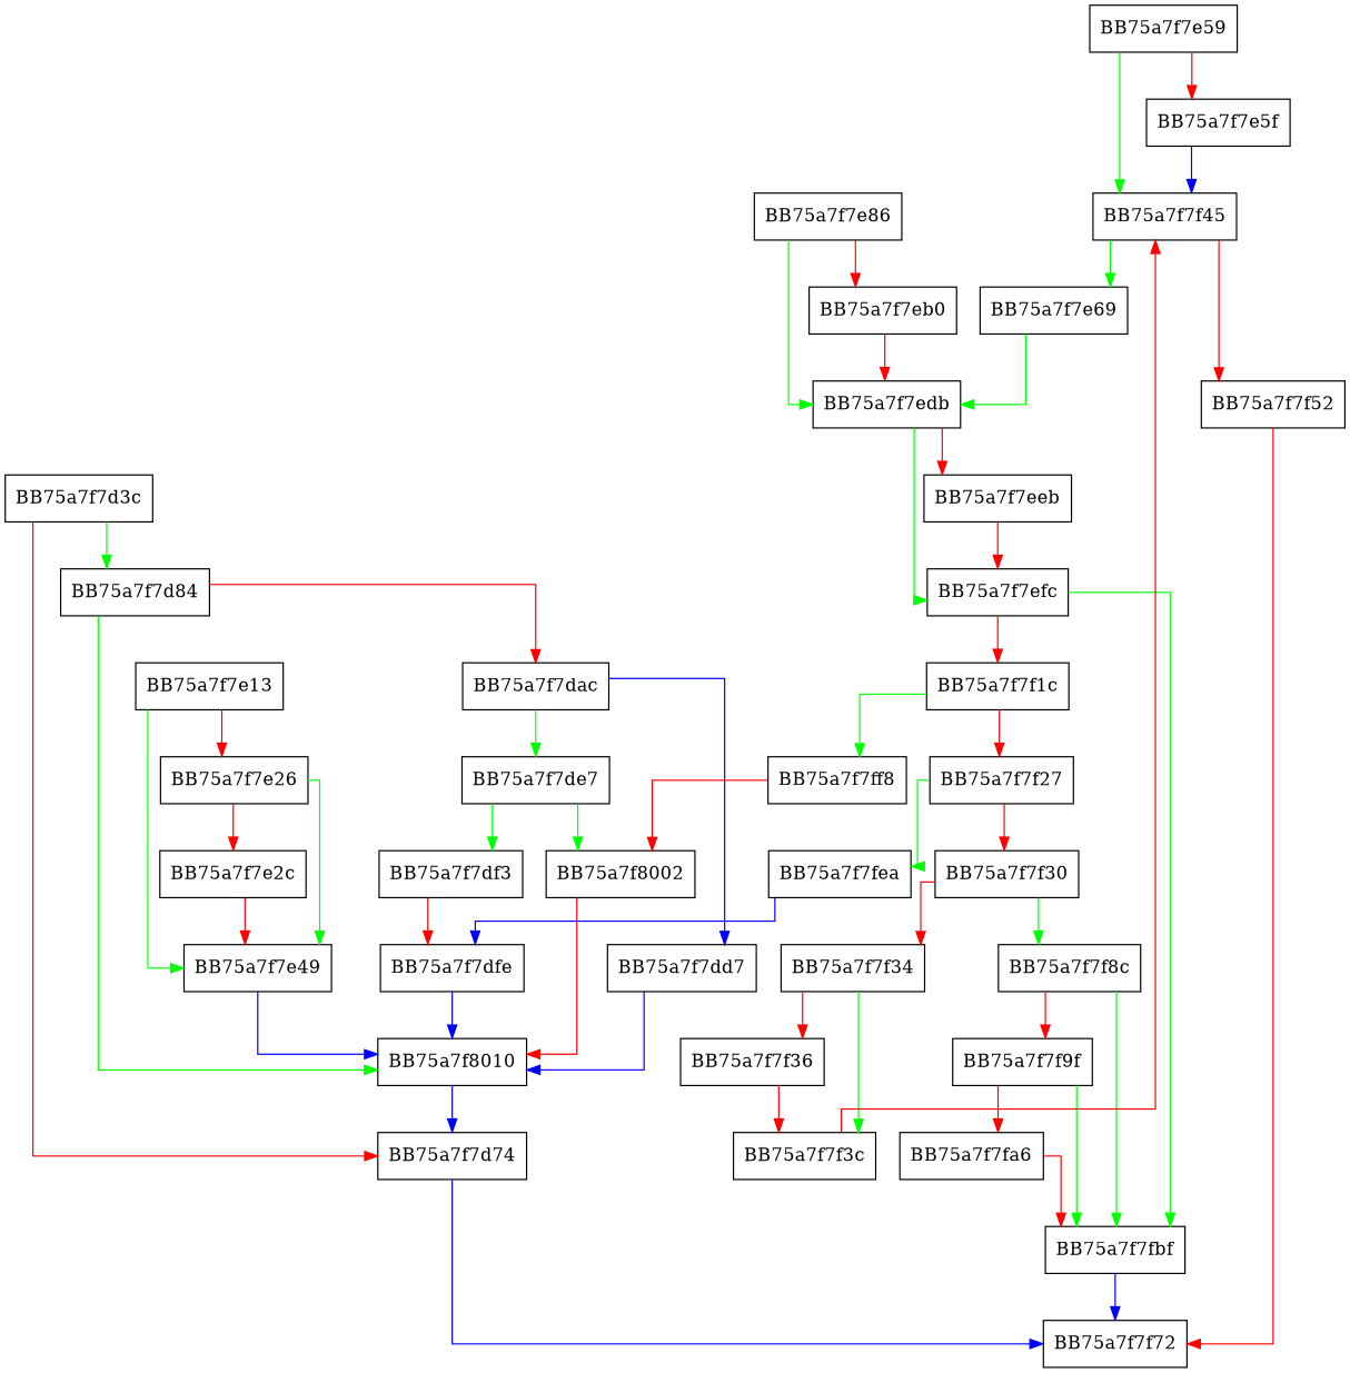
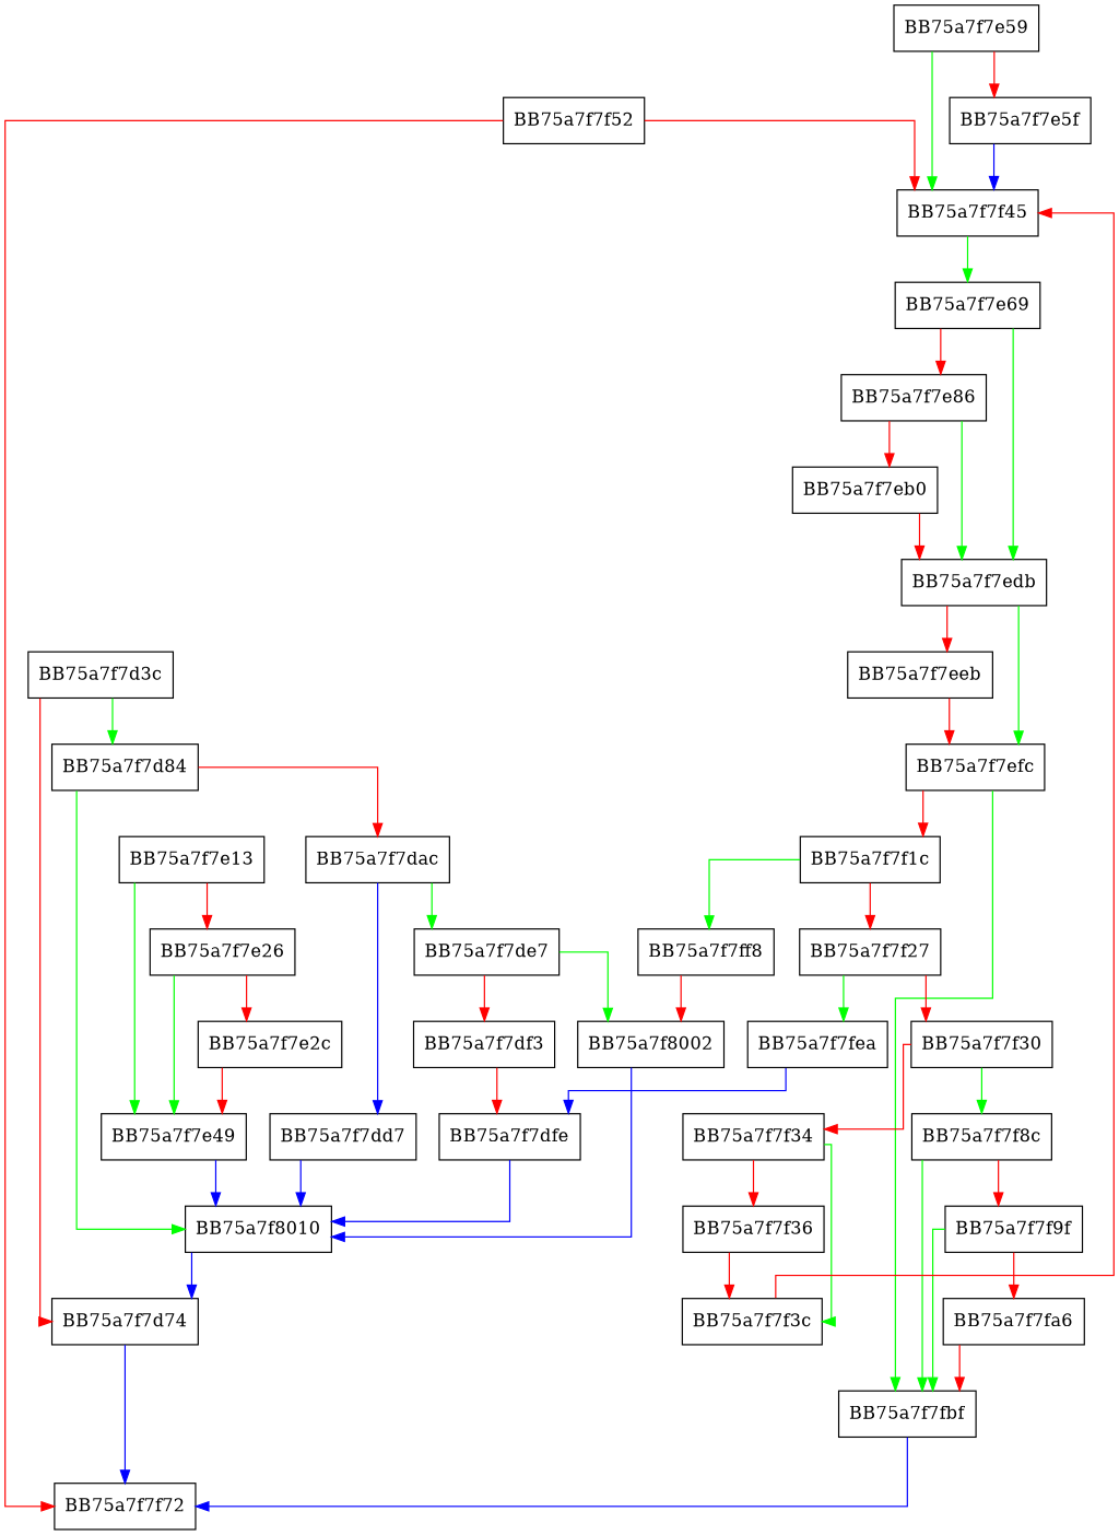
  digraph {
    fontname="DejaVu Serif"
    splines=ortho
    node [fontname="DejaVu Serif" shape=box]
    edge [color=red fontname="DejaVu Serif"]
    BB75a7f7d3c
    BB75a7f7d84
    BB75a7f7d74
    BB75a7f8010
    BB75a7f7dac
    BB75a7f7f72
    BB75a7f7de7
    BB75a7f7dd7
    BB75a7f8002
    BB75a7f7df3
    BB75a7f7dfe
    BB75a7f7e59
    BB75a7f7f45
    BB75a7f7e5f
    BB75a7f7e13
    BB75a7f7e49
    BB75a7f7e26
    BB75a7f7e69
    BB75a7f7f52
    BB75a7f7e2c
    BB75a7f7edb
    BB75a7f7e86
    BB75a7f7efc
    BB75a7f7eeb
    BB75a7f7eb0
    BB75a7f7fbf
    BB75a7f7f1c
    BB75a7f7ff8
    BB75a7f7f27
    BB75a7f7fea
    BB75a7f7f30
    BB75a7f7f8c
    BB75a7f7f34
    BB75a7f7f9f
    BB75a7f7f3c
    BB75a7f7f36
    BB75a7f7fa6
    BB75a7f7d3c -> BB75a7f7d84 [color=green]
    BB75a7f7d3c -> BB75a7f7d74
    BB75a7f7d84 -> BB75a7f8010 [color=green]
    BB75a7f7d84 -> BB75a7f7dac
    BB75a7f7d74 -> BB75a7f7f72 [color=blue]
    BB75a7f8010 -> BB75a7f7d74 [color=blue]
    BB75a7f7dac -> BB75a7f7de7 [color=green]
    BB75a7f7dac -> BB75a7f7dd7 [color=blue]
    BB75a7f7de7 -> BB75a7f8002 [color=green]
-   BB75a7f7de7 -> BB75a7f7df3 [color=green]
+   BB75a7f7de7 -> BB75a7f7df3
    BB75a7f7dd7 -> BB75a7f8010 [color=blue]
-   BB75a7f8002 -> BB75a7f8010
+   BB75a7f8002 -> BB75a7f8010 [color=blue]
    BB75a7f7df3 -> BB75a7f7dfe
    BB75a7f7dfe -> BB75a7f8010 [color=blue]
    BB75a7f7e59 -> BB75a7f7f45 [color=green]
    BB75a7f7e59 -> BB75a7f7e5f
    BB75a7f7f45 -> BB75a7f7e69 [color=green]
-   BB75a7f7f45 -> BB75a7f7f52
+   BB75a7f7f52 -> BB75a7f7f45
    BB75a7f7e5f -> BB75a7f7f45 [color=blue]
    BB75a7f7e13 -> BB75a7f7e49 [color=green]
    BB75a7f7e13 -> BB75a7f7e26
    BB75a7f7e49 -> BB75a7f8010 [color=blue]
    BB75a7f7e26 -> BB75a7f7e49 [color=green]
    BB75a7f7e26 -> BB75a7f7e2c
    BB75a7f7e69 -> BB75a7f7edb [color=green]
+   BB75a7f7e69 -> BB75a7f7e86
    BB75a7f7f52 -> BB75a7f7f72
    BB75a7f7e2c -> BB75a7f7e49
    BB75a7f7edb -> BB75a7f7efc [color=green]
    BB75a7f7edb -> BB75a7f7eeb
    BB75a7f7e86 -> BB75a7f7edb [color=green]
    BB75a7f7e86 -> BB75a7f7eb0
    BB75a7f7efc -> BB75a7f7fbf [color=green]
    BB75a7f7efc -> BB75a7f7f1c
    BB75a7f7eeb -> BB75a7f7efc
    BB75a7f7eb0 -> BB75a7f7edb
    BB75a7f7fbf -> BB75a7f7f72 [color=blue]
    BB75a7f7f1c -> BB75a7f7ff8 [color=green]
    BB75a7f7f1c -> BB75a7f7f27
    BB75a7f7ff8 -> BB75a7f8002
    BB75a7f7f27 -> BB75a7f7fea [color=green]
    BB75a7f7f27 -> BB75a7f7f30
    BB75a7f7fea -> BB75a7f7dfe [color=blue]
    BB75a7f7f30 -> BB75a7f7f8c [color=green]
    BB75a7f7f30 -> BB75a7f7f34
    BB75a7f7f8c -> BB75a7f7fbf [color=green]
    BB75a7f7f8c -> BB75a7f7f9f
    BB75a7f7f34 -> BB75a7f7f3c [color=green]
    BB75a7f7f34 -> BB75a7f7f36
    BB75a7f7f9f -> BB75a7f7fbf [color=green]
    BB75a7f7f9f -> BB75a7f7fa6
    BB75a7f7f3c -> BB75a7f7f45
    BB75a7f7f36 -> BB75a7f7f3c
    BB75a7f7fa6 -> BB75a7f7fbf
  }
